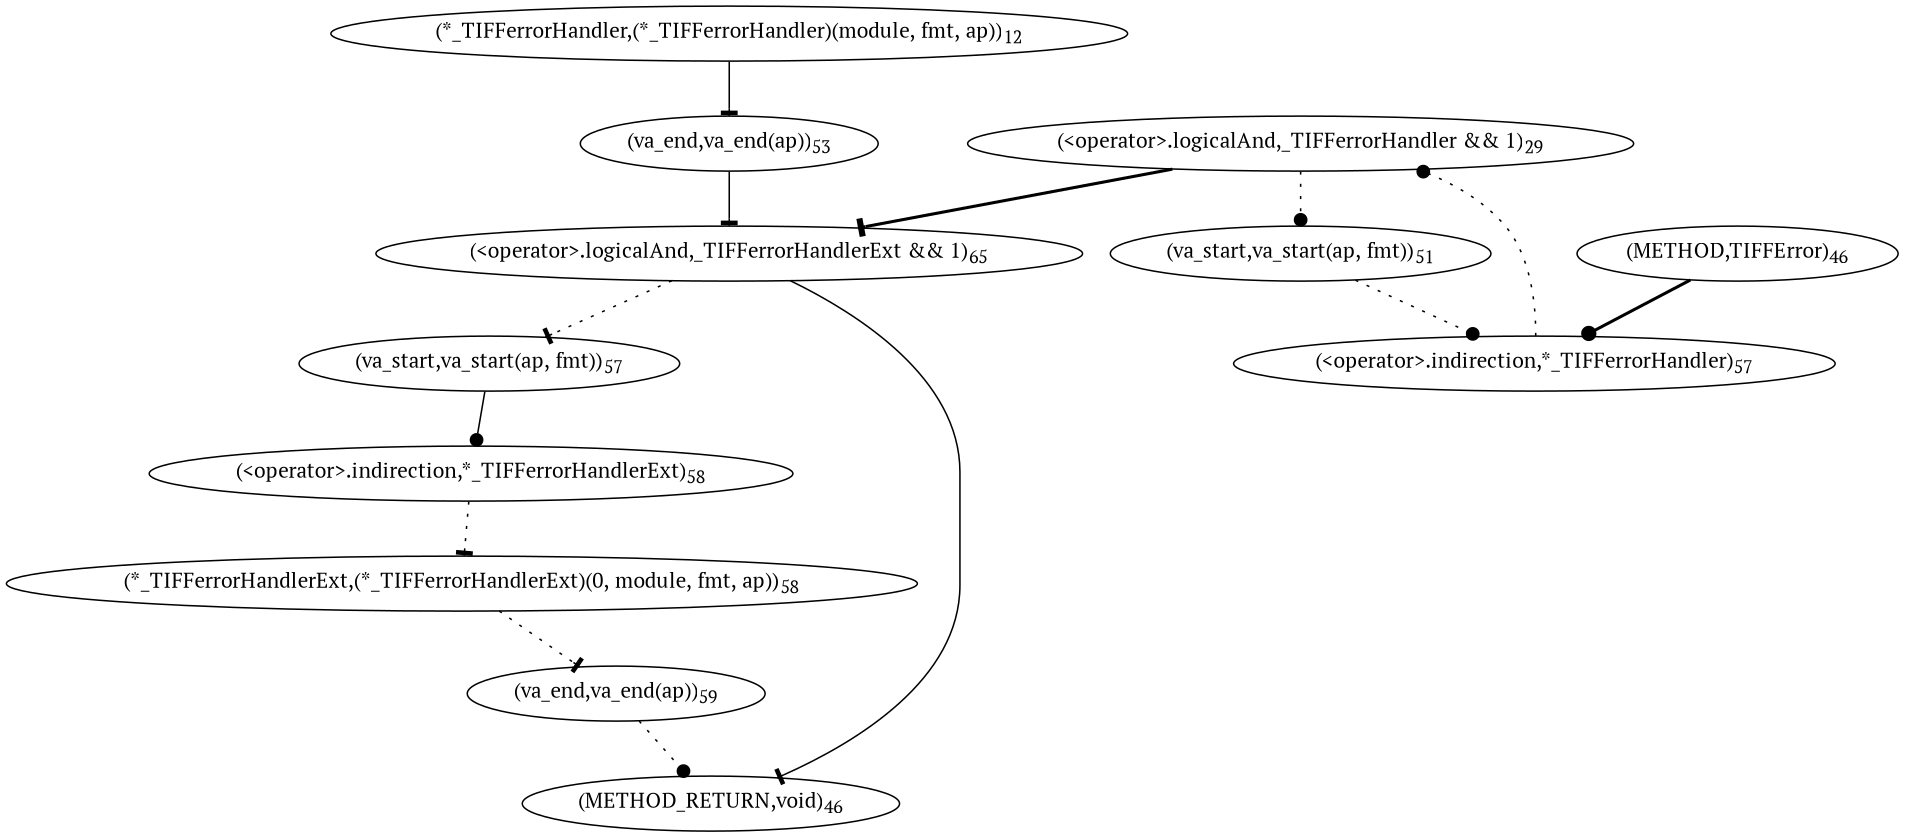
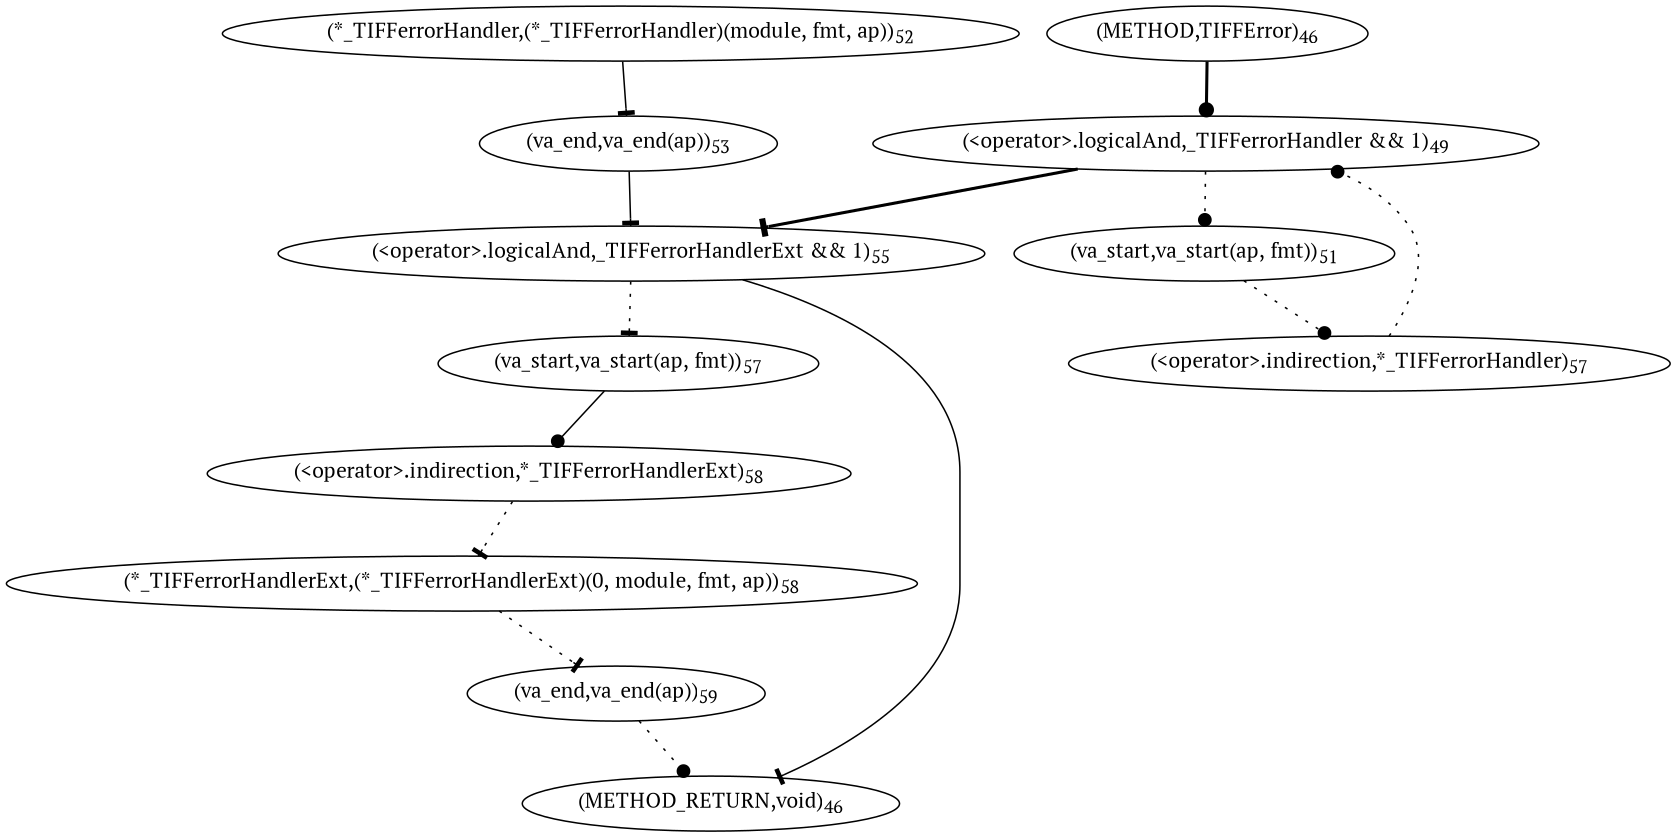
  digraph {
    fontname="PT Serif"
    node [fontname="PT Serif"]
    edge [arrowhead=tee fontname="PT Serif" style=dotted]
-   n1 [label=<(&lt;operator&gt;.logicalAnd,_TIFFerrorHandler &amp;&amp; 1)<SUB>29</SUB>>]
-   n2 [label=<(&lt;operator&gt;.logicalAnd,_TIFFerrorHandlerExt &amp;&amp; 1)<SUB>65</SUB>>]
+   n1 [label=<(&lt;operator&gt;.logicalAnd,_TIFFerrorHandler &amp;&amp; 1)<SUB>49</SUB>>]
+   n2 [label=<(&lt;operator&gt;.logicalAnd,_TIFFerrorHandlerExt &amp;&amp; 1)<SUB>55</SUB>>]
    n3 [label=<(va_start,va_start(ap, fmt))<SUB>51</SUB>>]
    n4 [label=<(va_start,va_start(ap, fmt))<SUB>57</SUB>>]
    n5 [label=<(METHOD_RETURN,void)<SUB>46</SUB>>]
    n6 [label=<(&lt;operator&gt;.indirection,*_TIFFerrorHandler)<SUB>57</SUB>>]
    n7 [label=<(&lt;operator&gt;.indirection,*_TIFFerrorHandlerExt)<SUB>58</SUB>>]
-   n8 [label=<(*_TIFFerrorHandler,(*_TIFFerrorHandler)(module, fmt, ap))<SUB>12</SUB>>]
+   n8 [label=<(*_TIFFerrorHandler,(*_TIFFerrorHandler)(module, fmt, ap))<SUB>52</SUB>>]
    n9 [label=<(va_end,va_end(ap))<SUB>53</SUB>>]
    n10 [label=<(*_TIFFerrorHandlerExt,(*_TIFFerrorHandlerExt)(0, module, fmt, ap))<SUB>58</SUB>>]
    n11 [label=<(va_end,va_end(ap))<SUB>59</SUB>>]
    n12 [label=<(METHOD,TIFFError)<SUB>46</SUB>>]
    n1 -> n2 [style=bold]
    n1 -> n3 [arrowhead=dot]
    n2 -> n4
    n2 -> n5 [style=solid]
    n3 -> n6 [arrowhead=dot]
    n4 -> n7 [arrowhead=dot style=solid]
    n6 -> n1 [arrowhead=dot]
    n7 -> n10
    n8 -> n9 [style=solid]
    n9 -> n2 [style=solid]
    n10 -> n11
    n11 -> n5 [arrowhead=dot]
-   n12 -> n6 [arrowhead=dot style=bold]
+   n12 -> n1 [arrowhead=dot style=bold]
  }
